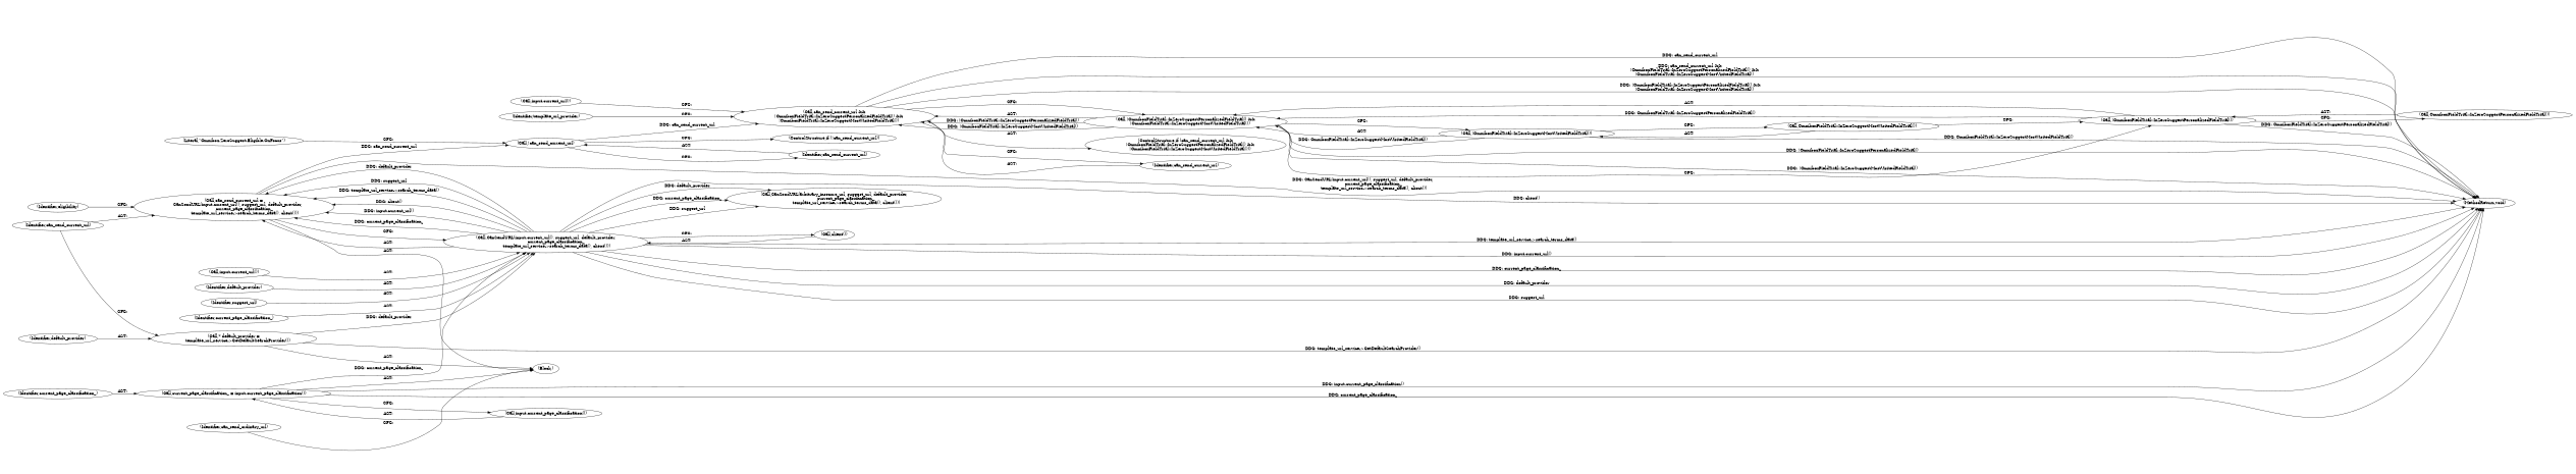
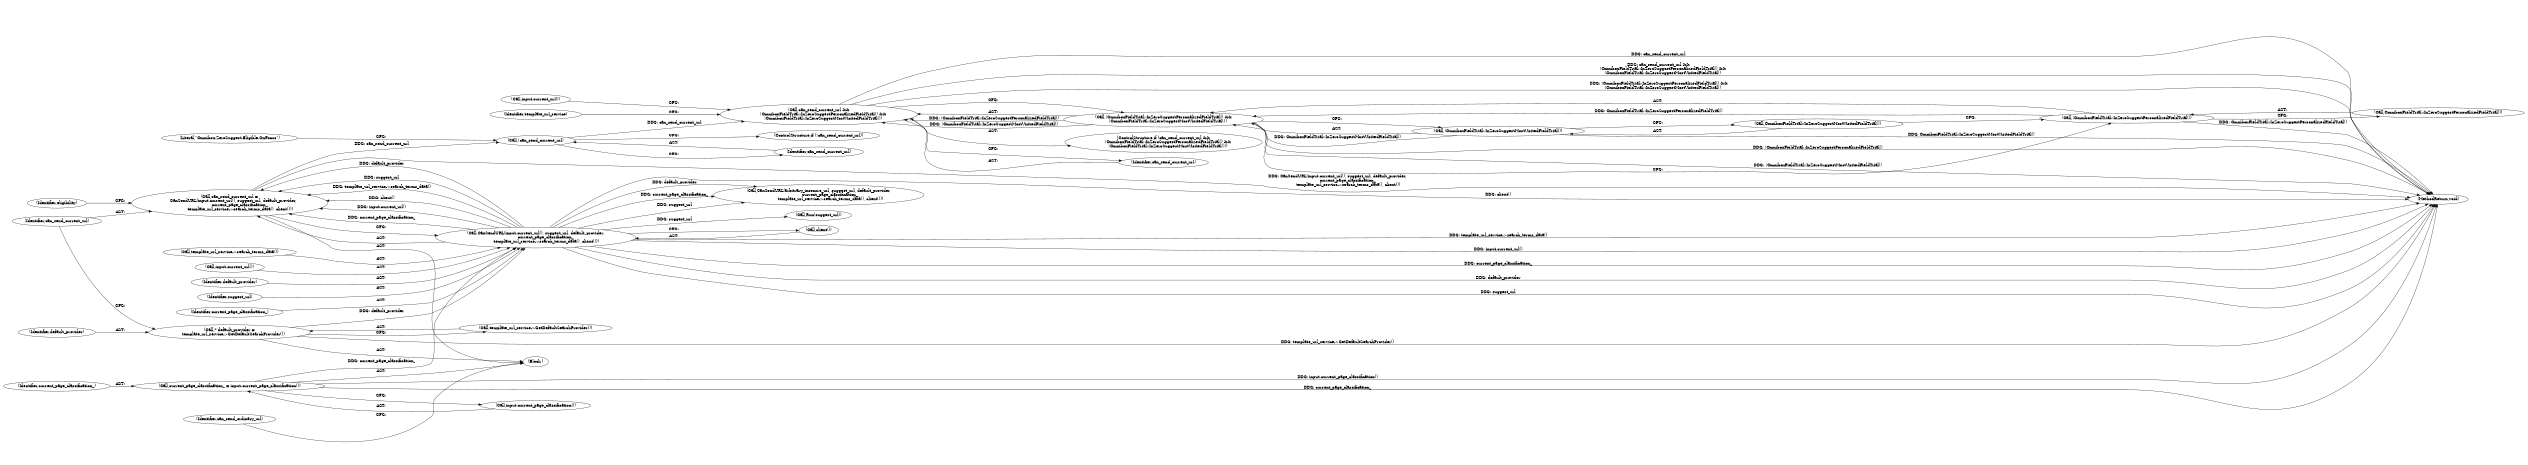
  digraph {
    rankdir=LR
    n1 [label="(Call,can_send_current_url &&\n       !OmniboxFieldTrial::InZeroSuggestPersonalizedFieldTrial() &&\n       !OmniboxFieldTrial::InZeroSuggestMostVisitedFieldTrial())"]
    n2 [label="(Call,!OmniboxFieldTrial::InZeroSuggestPersonalizedFieldTrial() &&\n       !OmniboxFieldTrial::InZeroSuggestMostVisitedFieldTrial())"]
    n3 [label="(MethodReturn,void)"]
    n4 [label="(ControlStructure,if (can_send_current_url &&\n       !OmniboxFieldTrial::InZeroSuggestPersonalizedFieldTrial() &&\n       !OmniboxFieldTrial::InZeroSuggestMostVisitedFieldTrial()))"]
    n5 [label="(Identifier,can_send_current_url)"]
    n6 [label="(Call,!OmniboxFieldTrial::InZeroSuggestPersonalizedFieldTrial())"]
    n7 [label="(Call,!OmniboxFieldTrial::InZeroSuggestMostVisitedFieldTrial())"]
    n8 [label="(Call,!can_send_current_url)"]
    n9 [label="(Identifier,can_send_current_url)"]
    n10 [label="(ControlStructure,if (!can_send_current_url))"]
    n11 [label="(Call,can_send_current_url =\n      CanSendURL(input.current_url(), suggest_url, default_provider,\n                 current_page_classification_,\n                 template_url_service->search_terms_data(), client()))"]
    n12 [label="(Call,CanSendURL(input.current_url(), suggest_url, default_provider,\n                 current_page_classification_,\n                 template_url_service->search_terms_data(), client()))"]
    n13 [label="(Block,)"]
    n14 [label="(Call,client())"]
    n15 [label="(Call,CanSendURL(arbitrary_insecure_url, suggest_url, default_provider,\n                   current_page_classification_,\n                   template_url_service->search_terms_data(), client()))"]
+   n16 [label="(Call,Run(suggest_url))"]
    n17 [label="(Call,* default_provider =\n      template_url_service->GetDefaultSearchProvider())"]
+   n18 [label="(Call,template_url_service->GetDefaultSearchProvider())"]
    n19 [label="(Call,current_page_classification_ = input.current_page_classification())"]
    n20 [label="(Call,input.current_page_classification())"]
    n21 [label="(Call,OmniboxFieldTrial::InZeroSuggestPersonalizedFieldTrial())"]
    n22 [label="(Call,OmniboxFieldTrial::InZeroSuggestMostVisitedFieldTrial())"]
    n23 [label="(Identifier,can_send_ordinary_url)"]
    n24 [label="(Call,input.current_url())"]
+   n25 [label="(Call,template_url_service->search_terms_data())"]
    n26 [label="(Identifier,eligibility)"]
    n27 [label="(Literal,\"Omnibox.ZeroSuggest.Eligible.OnFocus\")"]
    n28 [label="(Call,input.current_url())"]
-   n29 [label="(Identifier,template_url_provider)"]
+   n29 [label="(Identifier,template_url_service)"]
    n30 [label="(Identifier,can_send_current_url)"]
    n31 [label="(Identifier,default_provider)"]
    n32 [label="(Identifier,current_page_classification_)"]
    n33 [label="(Identifier,default_provider)"]
    n34 [label="(Identifier,suggest_url)"]
    n35 [label="(Identifier,current_page_classification_)"]
    n1 -> n2 [label="CFG: "]
    n1 -> n3 [label="DDG: can_send_current_url"]
    n1 -> n3 [label="DDG: can_send_current_url &&\n       !OmniboxFieldTrial::InZeroSuggestPersonalizedFieldTrial() &&\n       !OmniboxFieldTrial::InZeroSuggestMostVisitedFieldTrial()"]
    n1 -> n3 [label="DDG: !OmniboxFieldTrial::InZeroSuggestPersonalizedFieldTrial() &&\n       !OmniboxFieldTrial::InZeroSuggestMostVisitedFieldTrial()"]
    n1 -> n4 [label="AST: "]
    n1 -> n5 [label="CFG: "]
    n2 -> n1 [label="AST: "]
    n2 -> n1 [label="DDG: !OmniboxFieldTrial::InZeroSuggestPersonalizedFieldTrial()"]
    n2 -> n1 [label="DDG: !OmniboxFieldTrial::InZeroSuggestMostVisitedFieldTrial()"]
    n2 -> n3 [label="DDG: !OmniboxFieldTrial::InZeroSuggestPersonalizedFieldTrial()"]
    n2 -> n3 [label="DDG: !OmniboxFieldTrial::InZeroSuggestMostVisitedFieldTrial()"]
    n2 -> n6 [label="CFG: "]
    n2 -> n7 [label="CFG: "]
    n5 -> n1 [label="AST: "]
    n6 -> n2 [label="AST: "]
    n6 -> n2 [label="DDG: OmniboxFieldTrial::InZeroSuggestPersonalizedFieldTrial()"]
    n6 -> n3 [label="DDG: OmniboxFieldTrial::InZeroSuggestPersonalizedFieldTrial()"]
    n6 -> n21 [label="CFG: "]
    n7 -> n2 [label="AST: "]
    n7 -> n2 [label="DDG: OmniboxFieldTrial::InZeroSuggestMostVisitedFieldTrial()"]
    n7 -> n3 [label="DDG: OmniboxFieldTrial::InZeroSuggestMostVisitedFieldTrial()"]
    n7 -> n22 [label="CFG: "]
    n8 -> n1 [label="DDG: can_send_current_url"]
    n8 -> n9 [label="CFG: "]
    n8 -> n10 [label="CFG: "]
    n9 -> n8 [label="AST: "]
    n11 -> n3 [label="DDG: CanSendURL(input.current_url(), suggest_url, default_provider,\n                 current_page_classification_,\n                 template_url_service->search_terms_data(), client())"]
    n11 -> n8 [label="DDG: can_send_current_url"]
    n11 -> n12 [label="CFG: "]
    n11 -> n13 [label="AST: "]
    n12 -> n3 [label="DDG: template_url_service->search_terms_data()"]
    n12 -> n3 [label="DDG: input.current_url()"]
    n12 -> n3 [label="DDG: current_page_classification_"]
    n12 -> n3 [label="DDG: default_provider"]
    n12 -> n3 [label="DDG: suggest_url"]
    n12 -> n3 [label="DDG: client()"]
    n12 -> n11 [label="AST: "]
    n12 -> n11 [label="DDG: default_provider"]
    n12 -> n11 [label="DDG: suggest_url"]
    n12 -> n11 [label="DDG: template_url_service->search_terms_data()"]
    n12 -> n11 [label="DDG: client()"]
    n12 -> n11 [label="DDG: input.current_url()"]
    n12 -> n11 [label="DDG: current_page_classification_"]
    n12 -> n14 [label="CFG: "]
    n12 -> n15 [label="DDG: suggest_url"]
    n12 -> n15 [label="DDG: default_provider"]
    n12 -> n15 [label="DDG: current_page_classification_"]
+   n12 -> n16 [label="DDG: suggest_url"]
    n14 -> n12 [label="AST: "]
    n17 -> n3 [label="DDG: template_url_service->GetDefaultSearchProvider()"]
    n17 -> n12 [label="DDG: default_provider"]
    n17 -> n13 [label="AST: "]
+   n17 -> n18 [label="CFG: "]
+   n18 -> n17 [label="AST: "]
    n19 -> n3 [label="DDG: input.current_page_classification()"]
    n19 -> n3 [label="DDG: current_page_classification_"]
    n19 -> n12 [label="DDG: current_page_classification_"]
    n19 -> n13 [label="AST: "]
    n19 -> n20 [label="CFG: "]
    n20 -> n19 [label="AST: "]
    n21 -> n6 [label="AST: "]
    n22 -> n6 [label="CFG: "]
    n22 -> n7 [label="AST: "]
    n23 -> n13 [label="CFG: "]
    n24 -> n1 [label="CFG: "]
+   n25 -> n12 [label="AST: "]
    n26 -> n11 [label="CFG: "]
    n27 -> n8 [label="CFG: "]
    n28 -> n12 [label="AST: "]
    n29 -> n1 [label="CFG: "]
    n30 -> n11 [label="AST: "]
    n30 -> n17 [label="CFG: "]
    n31 -> n17 [label="AST: "]
    n32 -> n19 [label="AST: "]
    n33 -> n12 [label="AST: "]
    n34 -> n12 [label="AST: "]
    n35 -> n12 [label="AST: "]
  }
